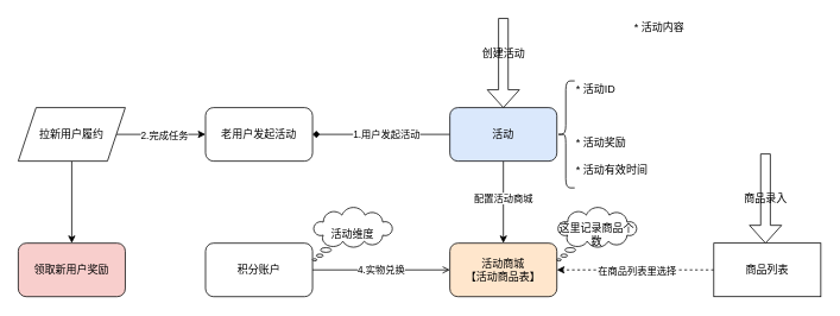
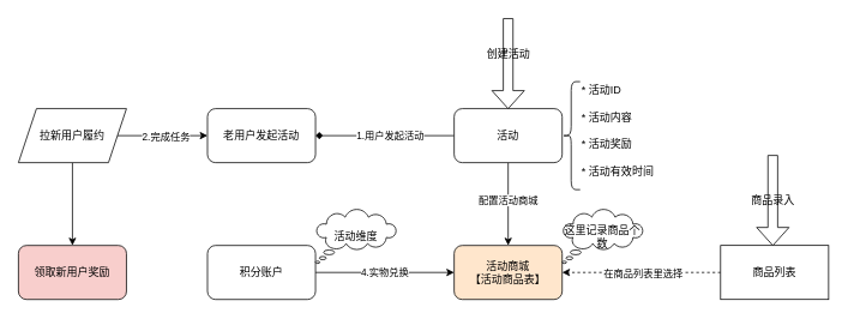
  <mxCell id="0" />
  <mxCell id="1" parent="0" />
- <mxCell id="2" value="4.实物兑换" style="edgeStyle=orthogonalEdgeStyle;rounded=0;orthogonalLoop=1;jettySize=auto;html=1;entryX=0;entryY=0.5;entryDx=0;entryDy=0;endArrow=open;" edge="1" parent="1" source="3" target="14"><mxGeometry relative="1" as="geometry" /></mxCell>
+ <mxCell id="2" value="4.实物兑换" style="edgeStyle=orthogonalEdgeStyle;rounded=0;orthogonalLoop=1;jettySize=auto;html=1;entryX=0;entryY=0.5;entryDx=0;entryDy=0;" edge="1" parent="1" source="3" target="14"><mxGeometry relative="1" as="geometry" /></mxCell>
  <mxCell id="3" value="积分账户" style="rounded=1;whiteSpace=wrap;html=1;" vertex="1" parent="1"><mxGeometry x="230" y="272" width="120" height="60" as="geometry" /></mxCell>
  <mxCell id="4" style="edgeStyle=orthogonalEdgeStyle;rounded=0;orthogonalLoop=1;jettySize=auto;html=1;" edge="1" parent="1" source="8" target="14"><mxGeometry relative="1" as="geometry" /></mxCell>
  <mxCell id="5" value="配置活动商城" style="edgeLabel;html=1;align=center;verticalAlign=middle;resizable=0;points=[];" vertex="1" connectable="0" parent="4"><mxGeometry x="-0.1" y="-1" relative="1" as="geometry"><mxPoint as="offset" /></mxGeometry></mxCell>
  <mxCell id="6" style="edgeStyle=orthogonalEdgeStyle;rounded=0;orthogonalLoop=1;jettySize=auto;html=1;entryX=1;entryY=0.5;entryDx=0;entryDy=0;endArrow=diamond;" edge="1" parent="1" source="8" target="23"><mxGeometry relative="1" as="geometry" /></mxCell>
  <mxCell id="7" value="1.用户发起活动" style="edgeLabel;html=1;align=center;verticalAlign=middle;resizable=0;points=[];" vertex="1" connectable="0" parent="6"><mxGeometry x="-0.07" relative="1" as="geometry"><mxPoint as="offset" /></mxGeometry></mxCell>
- <mxCell id="8" value="活动" style="rounded=1;whiteSpace=wrap;html=1;fillColor=#dae8fc;" vertex="1" parent="1"><mxGeometry x="504" y="120" width="120" height="60" as="geometry" /></mxCell>
+ <mxCell id="8" value="活动" style="rounded=1;whiteSpace=wrap;html=1;" vertex="1" parent="1"><mxGeometry x="504" y="120" width="120" height="60" as="geometry" /></mxCell>
  <mxCell id="9" value="" style="shape=curlyBracket;whiteSpace=wrap;html=1;rounded=1;" vertex="1" parent="1"><mxGeometry x="624" y="90" width="20" height="120" as="geometry" /></mxCell>
  <mxCell id="10" value="* 活动ID" style="text;html=1;align=left;verticalAlign=middle;resizable=0;points=[];autosize=1;strokeColor=none;" vertex="1" parent="1"><mxGeometry x="644" y="90" width="60" height="20" as="geometry" /></mxCell>
- <mxCell id="11" value="* 活动内容" style="text;html=1;align=left;verticalAlign=middle;resizable=0;points=[];autosize=1;strokeColor=none;" vertex="1" parent="1"><mxGeometry x="709" y="20" width="70" height="20" as="geometry" /></mxCell>
+ <mxCell id="11" value="* 活动内容" style="text;html=1;align=left;verticalAlign=middle;resizable=0;points=[];autosize=1;strokeColor=none;" vertex="1" parent="1"><mxGeometry x="644" y="120" width="70" height="20" as="geometry" /></mxCell>
  <mxCell id="12" value="* 活动奖励" style="text;html=1;align=left;verticalAlign=middle;resizable=0;points=[];autosize=1;strokeColor=none;" vertex="1" parent="1"><mxGeometry x="644" y="150" width="70" height="20" as="geometry" /></mxCell>
  <mxCell id="13" value="* 活动有效时间" style="text;html=1;align=left;verticalAlign=middle;resizable=0;points=[];autosize=1;strokeColor=none;" vertex="1" parent="1"><mxGeometry x="644" y="180" width="100" height="20" as="geometry" /></mxCell>
  <mxCell id="14" value="活动商城&lt;br&gt;【活动商品表】" style="rounded=1;whiteSpace=wrap;html=1;align=center;fillColor=#ffe6cc;" vertex="1" parent="1"><mxGeometry x="504" y="272" width="120" height="60" as="geometry" /></mxCell>
  <mxCell id="15" value="" style="shape=singleArrow;direction=south;whiteSpace=wrap;html=1;align=left;" vertex="1" parent="1"><mxGeometry x="546" y="20" width="36" height="100" as="geometry" /></mxCell>
  <mxCell id="16" value="创建活动" style="text;html=1;align=center;verticalAlign=middle;resizable=0;points=[];autosize=1;strokeColor=none;" vertex="1" parent="1"><mxGeometry x="534" y="50" width="60" height="20" as="geometry" /></mxCell>
  <mxCell id="17" style="edgeStyle=orthogonalEdgeStyle;rounded=0;orthogonalLoop=1;jettySize=auto;html=1;entryX=1;entryY=0.5;entryDx=0;entryDy=0;dashed=1;" edge="1" parent="1" source="19" target="14"><mxGeometry relative="1" as="geometry" /></mxCell>
  <mxCell id="18" value="在商品列表里选择" style="edgeLabel;html=1;align=center;verticalAlign=middle;resizable=0;points=[];" vertex="1" connectable="0" parent="17"><mxGeometry x="-0.011" relative="1" as="geometry"><mxPoint as="offset" /></mxGeometry></mxCell>
  <mxCell id="19" value="商品列表" style="rounded=0;whiteSpace=wrap;html=1;align=center;" vertex="1" parent="1"><mxGeometry x="800" y="272" width="120" height="60" as="geometry" /></mxCell>
  <mxCell id="20" value="" style="shape=singleArrow;direction=south;whiteSpace=wrap;html=1;align=left;" vertex="1" parent="1"><mxGeometry x="840" y="172" width="36" height="100" as="geometry" /></mxCell>
  <mxCell id="21" value="商品录入" style="text;html=1;align=center;verticalAlign=middle;resizable=0;points=[];autosize=1;strokeColor=none;" vertex="1" parent="1"><mxGeometry x="828" y="212" width="60" height="20" as="geometry" /></mxCell>
  <mxCell id="22" value="这里记录商品个数" style="whiteSpace=wrap;html=1;shape=mxgraph.basic.cloud_callout;align=center;" vertex="1" parent="1"><mxGeometry x="624" y="232" width="90" height="60" as="geometry" /></mxCell>
  <mxCell id="23" value="老用户发起活动" style="rounded=1;whiteSpace=wrap;html=1;align=center;" vertex="1" parent="1"><mxGeometry x="230" y="120" width="120" height="60" as="geometry" /></mxCell>
  <mxCell id="24" style="edgeStyle=orthogonalEdgeStyle;rounded=0;orthogonalLoop=1;jettySize=auto;html=1;" edge="1" parent="1" source="27" target="23"><mxGeometry relative="1" as="geometry" /></mxCell>
  <mxCell id="25" value="2.完成任务" style="edgeLabel;html=1;align=center;verticalAlign=middle;resizable=0;points=[];" vertex="1" connectable="0" parent="24"><mxGeometry x="0.067" y="-1" relative="1" as="geometry"><mxPoint as="offset" /></mxGeometry></mxCell>
  <mxCell id="26" style="edgeStyle=orthogonalEdgeStyle;rounded=0;orthogonalLoop=1;jettySize=auto;html=1;entryX=0.5;entryY=0;entryDx=0;entryDy=0;" edge="1" parent="1" source="27" target="28"><mxGeometry relative="1" as="geometry" /></mxCell>
  <mxCell id="27" value="拉新用户履约" style="shape=parallelogram;perimeter=parallelogramPerimeter;whiteSpace=wrap;html=1;fixedSize=1;align=center;" vertex="1" parent="1"><mxGeometry x="20" y="120" width="120" height="60" as="geometry" /></mxCell>
  <mxCell id="28" value="领取新用户奖励" style="rounded=1;whiteSpace=wrap;html=1;align=center;fillColor=#f8cecc;" vertex="1" parent="1"><mxGeometry x="20" y="272" width="120" height="60" as="geometry" /></mxCell>
  <mxCell id="29" value="活动维度" style="whiteSpace=wrap;html=1;shape=mxgraph.basic.cloud_callout;align=center;" vertex="1" parent="1"><mxGeometry x="350" y="232" width="90" height="60" as="geometry" /></mxCell>
